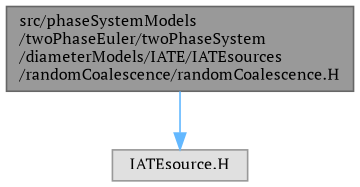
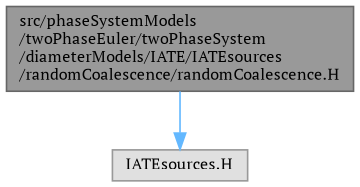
  digraph {
    fontname="PT Serif"
    node [fontname="PT Serif" fontsize=10 shape=box style=filled]
    n1 [color=gray40 fillcolor=grey60 fontcolor=black height=0.2 label="src/phaseSystemModels\l/twoPhaseEuler/twoPhaseSystem\l/diameterModels/IATE/IATEsources\l/randomCoalescence/randomCoalescence.H" width=0.4]
-   n2 [color=grey60 fillcolor="#E0E0E0" height=0.2 label="IATEsource.H" width=0.4]
+   n2 [color=grey60 fillcolor="#E0E0E0" height=0.2 label="IATEsources.H" width=0.4]
    n1 -> n2 [color=steelblue1 fontname="PT Serif" fontsize=10 labelfontname=Helvetica labelfontsize=10 style=solid]
  }
